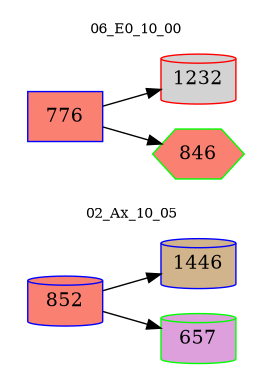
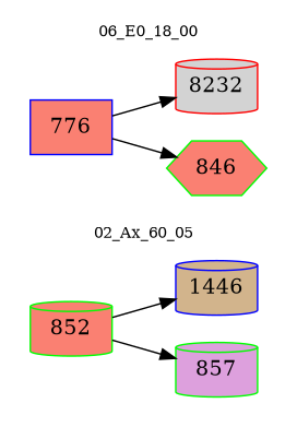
  digraph {
    rankdir=LR
    node [color=blue fillcolor=salmon shape=cylinder style=filled]
    edge [color=black]
-   n1 [label=852]
-   n2 [color=green fillcolor=plum label=657]
+   n1 [color=green label=852]
+   n2 [color=green fillcolor=plum label=857]
    n3 [fillcolor=tan label=1446]
    n4 [label=776 shape=box]
    n5 [color=green label=846 shape=hexagon]
-   n6 [color=red fillcolor=lightgrey label=1232]
+   n6 [color=red fillcolor=lightgrey label=8232]
    subgraph cluster_1 {
      color=white
      fontsize=10
-     label="02_Ax_10_05"
+     label="02_Ax_60_05"
      n1
      n2
      n3
    }
    subgraph cluster_2 {
      color=white
      fontsize=10
-     label="06_E0_10_00"
+     label="06_E0_18_00"
      n4
      n5
      n6
    }
    n1 -> n2
    n1 -> n3
    n4 -> n5
    n4 -> n6
  }
